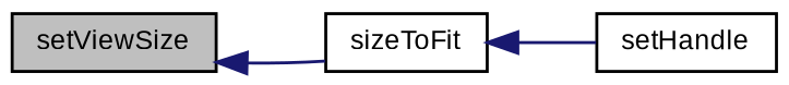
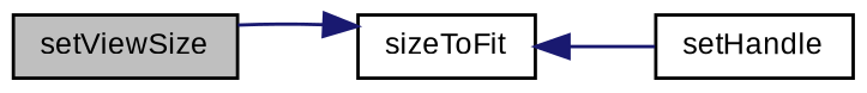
  digraph {
    rankdir=LR
    node [color=black fontname=Arial fontsize=9 shape=record]
    edge [color=midnightblue dir=back fontname=Arial fontsize=9 labelfontname=Arial labelfontsize=9 style=solid]
    n1 [fillcolor=grey75 fontcolor=black height=0.2 label=setViewSize style=filled width=0.4]
    n2 [height=0.2 label=sizeToFit width=0.4]
    n3 [height=0.2 label=setHandle width=0.4]
-   n1 -> n2
+   n2 -> n1
    n2 -> n3
  }
